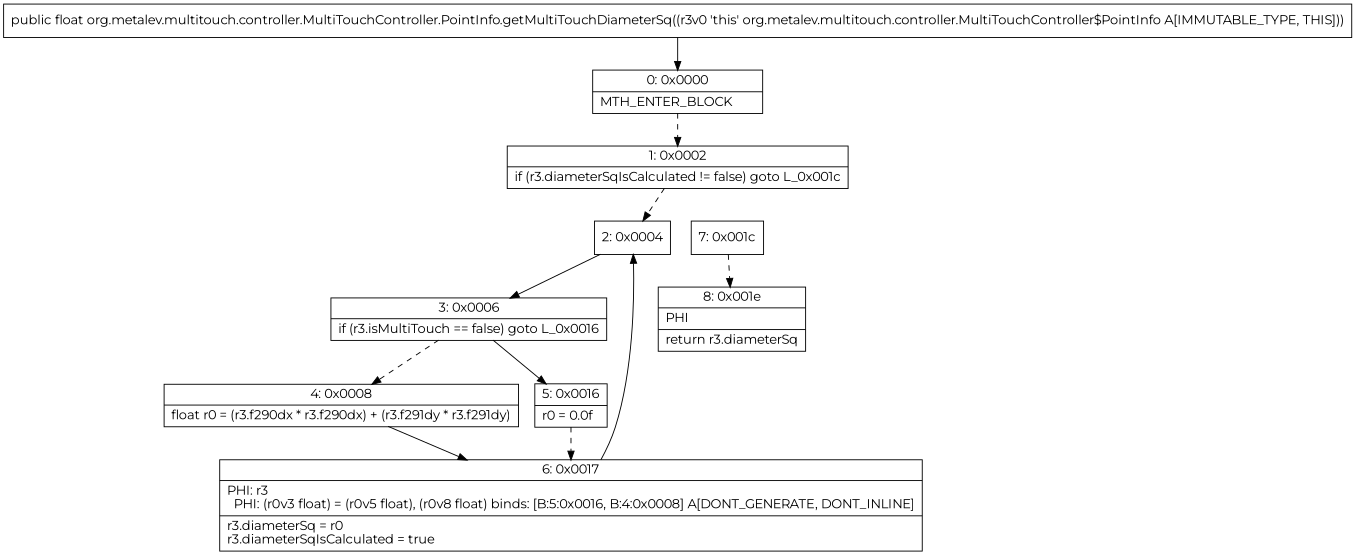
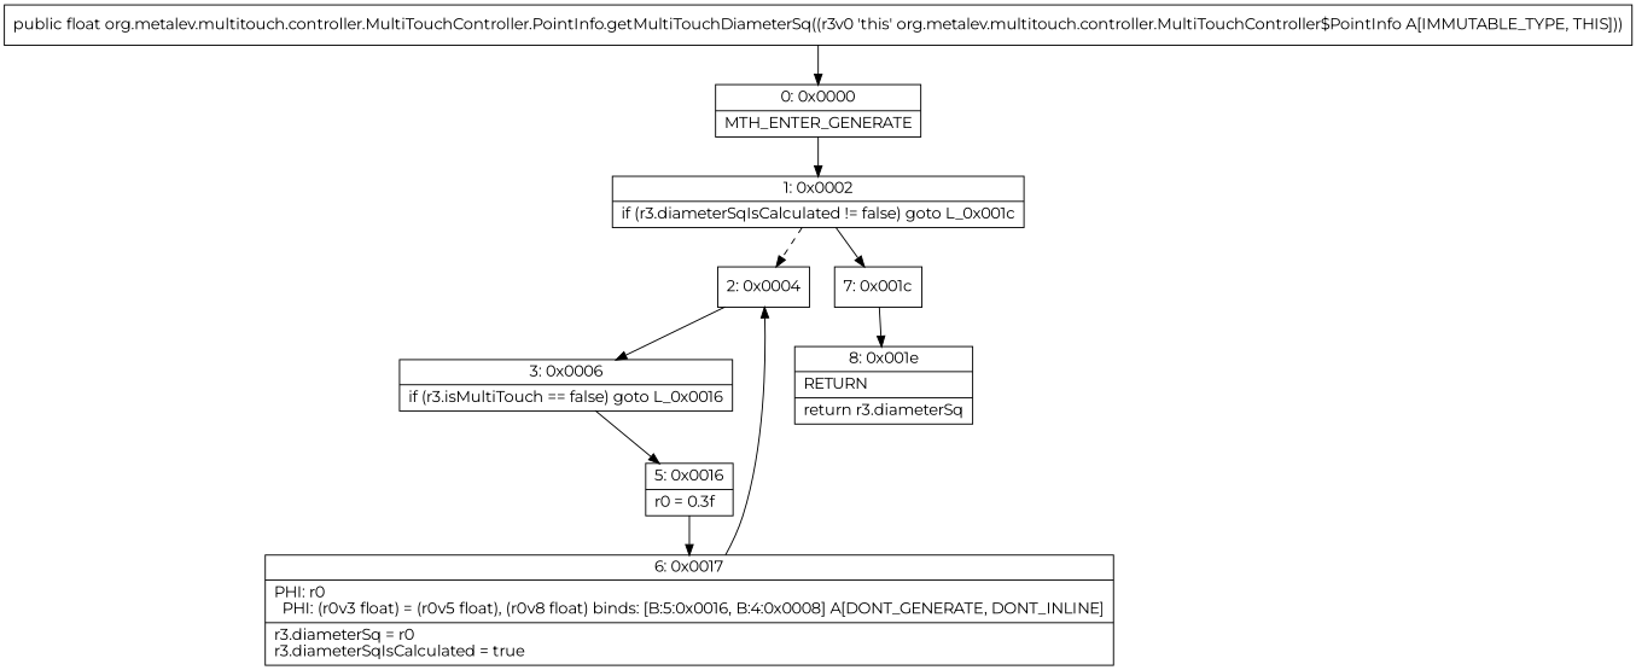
  digraph {
    fontname=Montserrat
    node [fontname=Montserrat shape=record]
    edge [fontname=Montserrat]
-   n1 [label="{0\:\ 0x0000|MTH_ENTER_BLOCK\l}"]
+   n1 [label="{0\:\ 0x0000|MTH_ENTER_GENERATE\l}"]
    n2 [label="{1\:\ 0x0002|if (r3.diameterSqIsCalculated != false) goto L_0x001c\l}"]
    n3 [label="{2\:\ 0x0004}"]
    n4 [label="{7\:\ 0x001c}"]
    n5 [label="{3\:\ 0x0006|if (r3.isMultiTouch == false) goto L_0x0016\l}"]
-   n6 [label="{8\:\ 0x001e|PHI\l|return r3.diameterSq\l}"]
-   n7 [label="{4\:\ 0x0008|float r0 = (r3.f290dx * r3.f290dx) + (r3.f291dy * r3.f291dy)\l}"]
-   n8 [label="{5\:\ 0x0016|r0 = 0.0f\l}"]
-   n9 [label="{6\:\ 0x0017|PHI: r3 \l  PHI: (r0v3 float) = (r0v5 float), (r0v8 float) binds: [B:5:0x0016, B:4:0x0008] A[DONT_GENERATE, DONT_INLINE]\l|r3.diameterSq = r0\lr3.diameterSqIsCalculated = true\l}"]
+   n6 [label="{8\:\ 0x001e|RETURN\l|return r3.diameterSq\l}"]
+   n8 [label="{5\:\ 0x0016|r0 = 0.3f\l}"]
+   n9 [label="{6\:\ 0x0017|PHI: r0 \l  PHI: (r0v3 float) = (r0v5 float), (r0v8 float) binds: [B:5:0x0016, B:4:0x0008] A[DONT_GENERATE, DONT_INLINE]\l|r3.diameterSq = r0\lr3.diameterSqIsCalculated = true\l}"]
    n10 [label="{public float org.metalev.multitouch.controller.MultiTouchController.PointInfo.getMultiTouchDiameterSq((r3v0 'this' org.metalev.multitouch.controller.MultiTouchController$PointInfo A[IMMUTABLE_TYPE, THIS])) }"]
-   n1 -> n2 [style=dashed]
+   n1 -> n2
    n2 -> n3 [style=dashed]
+   n2 -> n4
    n3 -> n5
-   n4 -> n6 [style=dashed]
-   n5 -> n7 [style=dashed]
+   n4 -> n6
    n5 -> n8
-   n7 -> n9
-   n8 -> n9 [style=dashed]
+   n8 -> n9
    n9 -> n3
    n10 -> n1
  }
